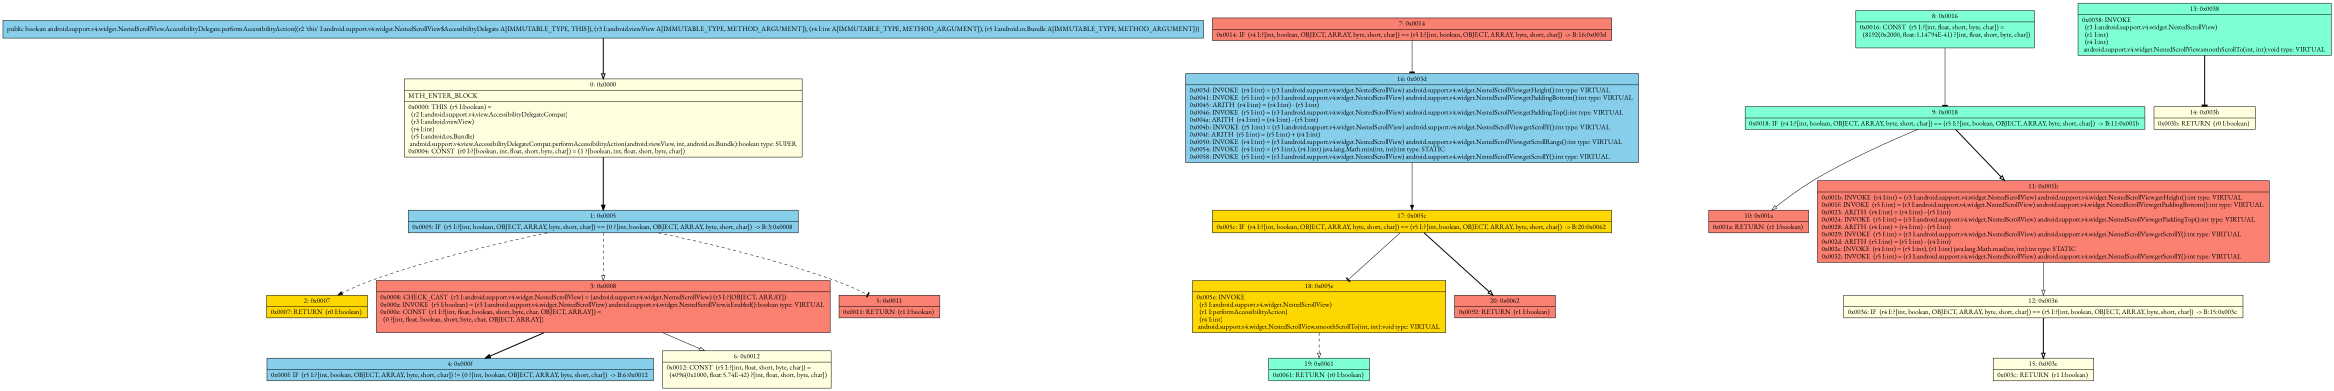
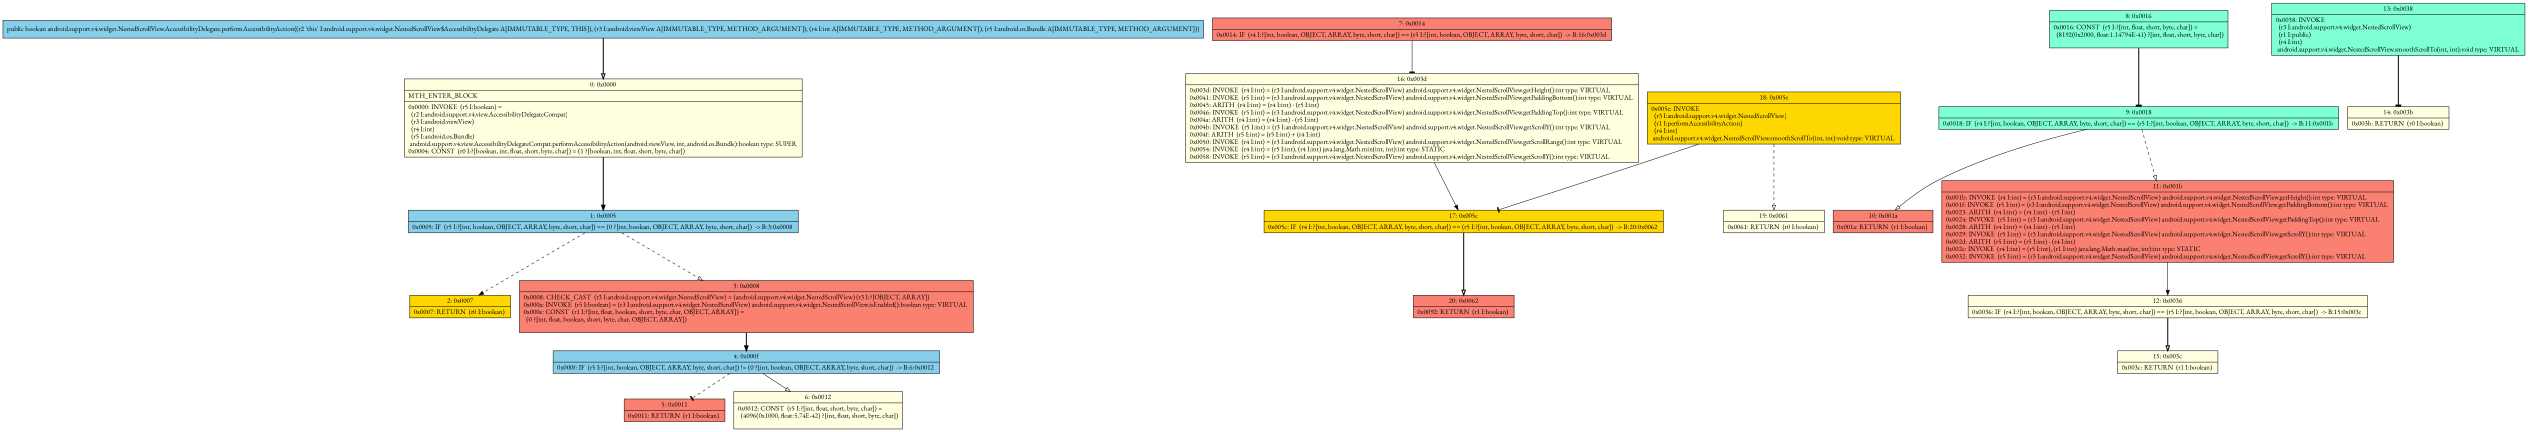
  digraph {
    fontname="EB Garamond"
    node [fillcolor=lightyellow fontname="EB Garamond" shape=record style=filled]
    edge [arrowhead=onormal fontname="EB Garamond" style=bold]
-   n1 [label="{0\:\ 0x0000|MTH_ENTER_BLOCK\l|0x0000: THIS  (r5 I:boolean) = \l  (r2 I:android.support.v4.view.AccessibilityDelegateCompat)\l  (r3 I:android.view.View)\l  (r4 I:int)\l  (r5 I:android.os.Bundle)\l android.support.v4.view.AccessibilityDelegateCompat.performAccessibilityAction(android.view.View, int, android.os.Bundle):boolean type: SUPER \l0x0004: CONST  (r0 I:?[boolean, int, float, short, byte, char]) = (1 ?[boolean, int, float, short, byte, char]) \l}"]
+   n1 [label="{0\:\ 0x0000|MTH_ENTER_BLOCK\l|0x0000: INVOKE  (r5 I:boolean) = \l  (r2 I:android.support.v4.view.AccessibilityDelegateCompat)\l  (r3 I:android.view.View)\l  (r4 I:int)\l  (r5 I:android.os.Bundle)\l android.support.v4.view.AccessibilityDelegateCompat.performAccessibilityAction(android.view.View, int, android.os.Bundle):boolean type: SUPER \l0x0004: CONST  (r0 I:?[boolean, int, float, short, byte, char]) = (1 ?[boolean, int, float, short, byte, char]) \l}"]
    n2 [fillcolor=skyblue label="{1\:\ 0x0005|0x0005: IF  (r5 I:?[int, boolean, OBJECT, ARRAY, byte, short, char]) == (0 ?[int, boolean, OBJECT, ARRAY, byte, short, char])  \-\> B:3:0x0008 \l}"]
    n3 [fillcolor=gold label="{2\:\ 0x0007|0x0007: RETURN  (r0 I:boolean) \l}"]
    n4 [fillcolor=salmon label="{3\:\ 0x0008|0x0008: CHECK_CAST  (r3 I:android.support.v4.widget.NestedScrollView) = (android.support.v4.widget.NestedScrollView) (r3 I:?[OBJECT, ARRAY]) \l0x000a: INVOKE  (r5 I:boolean) = (r3 I:android.support.v4.widget.NestedScrollView) android.support.v4.widget.NestedScrollView.isEnabled():boolean type: VIRTUAL \l0x000e: CONST  (r1 I:?[int, float, boolean, short, byte, char, OBJECT, ARRAY]) = \l  (0 ?[int, float, boolean, short, byte, char, OBJECT, ARRAY])\l \l}"]
    n5 [fillcolor=skyblue label="{4\:\ 0x000f|0x000f: IF  (r5 I:?[int, boolean, OBJECT, ARRAY, byte, short, char]) != (0 ?[int, boolean, OBJECT, ARRAY, byte, short, char])  \-\> B:6:0x0012 \l}"]
    n6 [fillcolor=salmon label="{5\:\ 0x0011|0x0011: RETURN  (r1 I:boolean) \l}"]
    n7 [label="{6\:\ 0x0012|0x0012: CONST  (r5 I:?[int, float, short, byte, char]) = \l  (4096(0x1000, float:5.74E\-42) ?[int, float, short, byte, char])\l \l}"]
    n8 [fillcolor=salmon label="{7\:\ 0x0014|0x0014: IF  (r4 I:?[int, boolean, OBJECT, ARRAY, byte, short, char]) == (r5 I:?[int, boolean, OBJECT, ARRAY, byte, short, char])  \-\> B:16:0x003d \l}"]
-   n9 [fillcolor=skyblue label="{16\:\ 0x003d|0x003d: INVOKE  (r4 I:int) = (r3 I:android.support.v4.widget.NestedScrollView) android.support.v4.widget.NestedScrollView.getHeight():int type: VIRTUAL \l0x0041: INVOKE  (r5 I:int) = (r3 I:android.support.v4.widget.NestedScrollView) android.support.v4.widget.NestedScrollView.getPaddingBottom():int type: VIRTUAL \l0x0045: ARITH  (r4 I:int) = (r4 I:int) \- (r5 I:int) \l0x0046: INVOKE  (r5 I:int) = (r3 I:android.support.v4.widget.NestedScrollView) android.support.v4.widget.NestedScrollView.getPaddingTop():int type: VIRTUAL \l0x004a: ARITH  (r4 I:int) = (r4 I:int) \- (r5 I:int) \l0x004b: INVOKE  (r5 I:int) = (r3 I:android.support.v4.widget.NestedScrollView) android.support.v4.widget.NestedScrollView.getScrollY():int type: VIRTUAL \l0x004f: ARITH  (r5 I:int) = (r5 I:int) + (r4 I:int) \l0x0050: INVOKE  (r4 I:int) = (r3 I:android.support.v4.widget.NestedScrollView) android.support.v4.widget.NestedScrollView.getScrollRange():int type: VIRTUAL \l0x0054: INVOKE  (r4 I:int) = (r5 I:int), (r4 I:int) java.lang.Math.min(int, int):int type: STATIC \l0x0058: INVOKE  (r5 I:int) = (r3 I:android.support.v4.widget.NestedScrollView) android.support.v4.widget.NestedScrollView.getScrollY():int type: VIRTUAL \l}"]
+   n9 [label="{16\:\ 0x003d|0x003d: INVOKE  (r4 I:int) = (r3 I:android.support.v4.widget.NestedScrollView) android.support.v4.widget.NestedScrollView.getHeight():int type: VIRTUAL \l0x0041: INVOKE  (r5 I:int) = (r3 I:android.support.v4.widget.NestedScrollView) android.support.v4.widget.NestedScrollView.getPaddingBottom():int type: VIRTUAL \l0x0045: ARITH  (r4 I:int) = (r4 I:int) \- (r5 I:int) \l0x0046: INVOKE  (r5 I:int) = (r3 I:android.support.v4.widget.NestedScrollView) android.support.v4.widget.NestedScrollView.getPaddingTop():int type: VIRTUAL \l0x004a: ARITH  (r4 I:int) = (r4 I:int) \- (r5 I:int) \l0x004b: INVOKE  (r5 I:int) = (r3 I:android.support.v4.widget.NestedScrollView) android.support.v4.widget.NestedScrollView.getScrollY():int type: VIRTUAL \l0x004f: ARITH  (r5 I:int) = (r5 I:int) + (r4 I:int) \l0x0050: INVOKE  (r4 I:int) = (r3 I:android.support.v4.widget.NestedScrollView) android.support.v4.widget.NestedScrollView.getScrollRange():int type: VIRTUAL \l0x0054: INVOKE  (r4 I:int) = (r5 I:int), (r4 I:int) java.lang.Math.min(int, int):int type: STATIC \l0x0058: INVOKE  (r5 I:int) = (r3 I:android.support.v4.widget.NestedScrollView) android.support.v4.widget.NestedScrollView.getScrollY():int type: VIRTUAL \l}"]
    n10 [fillcolor=aquamarine label="{8\:\ 0x0016|0x0016: CONST  (r5 I:?[int, float, short, byte, char]) = \l  (8192(0x2000, float:1.14794E\-41) ?[int, float, short, byte, char])\l \l}"]
    n11 [fillcolor=aquamarine label="{9\:\ 0x0018|0x0018: IF  (r4 I:?[int, boolean, OBJECT, ARRAY, byte, short, char]) == (r5 I:?[int, boolean, OBJECT, ARRAY, byte, short, char])  \-\> B:11:0x001b \l}"]
    n12 [fillcolor=gold label="{17\:\ 0x005c|0x005c: IF  (r4 I:?[int, boolean, OBJECT, ARRAY, byte, short, char]) == (r5 I:?[int, boolean, OBJECT, ARRAY, byte, short, char])  \-\> B:20:0x0062 \l}"]
    n13 [fillcolor=salmon label="{10\:\ 0x001a|0x001a: RETURN  (r1 I:boolean) \l}"]
    n14 [fillcolor=salmon label="{11\:\ 0x001b|0x001b: INVOKE  (r4 I:int) = (r3 I:android.support.v4.widget.NestedScrollView) android.support.v4.widget.NestedScrollView.getHeight():int type: VIRTUAL \l0x001f: INVOKE  (r5 I:int) = (r3 I:android.support.v4.widget.NestedScrollView) android.support.v4.widget.NestedScrollView.getPaddingBottom():int type: VIRTUAL \l0x0023: ARITH  (r4 I:int) = (r4 I:int) \- (r5 I:int) \l0x0024: INVOKE  (r5 I:int) = (r3 I:android.support.v4.widget.NestedScrollView) android.support.v4.widget.NestedScrollView.getPaddingTop():int type: VIRTUAL \l0x0028: ARITH  (r4 I:int) = (r4 I:int) \- (r5 I:int) \l0x0029: INVOKE  (r5 I:int) = (r3 I:android.support.v4.widget.NestedScrollView) android.support.v4.widget.NestedScrollView.getScrollY():int type: VIRTUAL \l0x002d: ARITH  (r5 I:int) = (r5 I:int) \- (r4 I:int) \l0x002e: INVOKE  (r4 I:int) = (r5 I:int), (r1 I:int) java.lang.Math.max(int, int):int type: STATIC \l0x0032: INVOKE  (r5 I:int) = (r3 I:android.support.v4.widget.NestedScrollView) android.support.v4.widget.NestedScrollView.getScrollY():int type: VIRTUAL \l}"]
    n15 [label="{12\:\ 0x0036|0x0036: IF  (r4 I:?[int, boolean, OBJECT, ARRAY, byte, short, char]) == (r5 I:?[int, boolean, OBJECT, ARRAY, byte, short, char])  \-\> B:15:0x003c \l}"]
    n16 [label="{15\:\ 0x003c|0x003c: RETURN  (r1 I:boolean) \l}"]
-   n17 [fillcolor=aquamarine label="{13\:\ 0x0038|0x0038: INVOKE  \l  (r3 I:android.support.v4.widget.NestedScrollView)\l  (r1 I:int)\l  (r4 I:int)\l android.support.v4.widget.NestedScrollView.smoothScrollTo(int, int):void type: VIRTUAL \l}"]
+   n17 [fillcolor=aquamarine label="{13\:\ 0x0038|0x0038: INVOKE  \l  (r3 I:android.support.v4.widget.NestedScrollView)\l  (r1 I:public)\l  (r4 I:int)\l android.support.v4.widget.NestedScrollView.smoothScrollTo(int, int):void type: VIRTUAL \l}"]
    n18 [label="{14\:\ 0x003b|0x003b: RETURN  (r0 I:boolean) \l}"]
    n19 [fillcolor=gold label="{18\:\ 0x005e|0x005e: INVOKE  \l  (r3 I:android.support.v4.widget.NestedScrollView)\l  (r1 I:performAccessibilityAction)\l  (r4 I:int)\l android.support.v4.widget.NestedScrollView.smoothScrollTo(int, int):void type: VIRTUAL \l}"]
    n20 [fillcolor=salmon label="{20\:\ 0x0062|0x0092: RETURN  (r1 I:boolean) \l}"]
-   n21 [fillcolor=aquamarine label="{19\:\ 0x0061|0x0061: RETURN  (r0 I:boolean) \l}"]
+   n21 [label="{19\:\ 0x0061|0x0061: RETURN  (r0 I:boolean) \l}"]
    n22 [fillcolor=skyblue label="{public boolean android.support.v4.widget.NestedScrollView.AccessibilityDelegate.performAccessibilityAction((r2 'this' I:android.support.v4.widget.NestedScrollView$AccessibilityDelegate A[IMMUTABLE_TYPE, THIS]), (r3 I:android.view.View A[IMMUTABLE_TYPE, METHOD_ARGUMENT]), (r4 I:int A[IMMUTABLE_TYPE, METHOD_ARGUMENT]), (r5 I:android.os.Bundle A[IMMUTABLE_TYPE, METHOD_ARGUMENT])) }"]
    n1 -> n2 [arrowhead=normal]
    n2 -> n3 [arrowhead=normal style=dashed]
    n2 -> n4 [style=dashed]
    n4 -> n5 [arrowhead=normal]
-   n2 -> n6 [arrowhead=tee style=dashed]
-   n4 -> n7 [style=solid]
+   n5 -> n6 [arrowhead=tee style=dashed]
+   n5 -> n7 [style=solid]
    n8 -> n9 [arrowhead=tee style=solid]
    n9 -> n12 [arrowhead=normal style=solid]
-   n10 -> n11 [arrowhead=tee style=solid]
+   n10 -> n11 [arrowhead=tee]
    n11 -> n13 [style=solid]
-   n11 -> n14
-   n12 -> n19 [arrowhead=tee style=solid]
+   n11 -> n14 [style=dashed]
+   n19 -> n12 [arrowhead=tee style=solid]
    n12 -> n20
-   n14 -> n15 [style=solid]
+   n14 -> n15 [arrowhead=normal style=solid]
    n15 -> n16
    n17 -> n18 [arrowhead=tee]
    n19 -> n21 [style=dashed]
    n22 -> n1
  }
